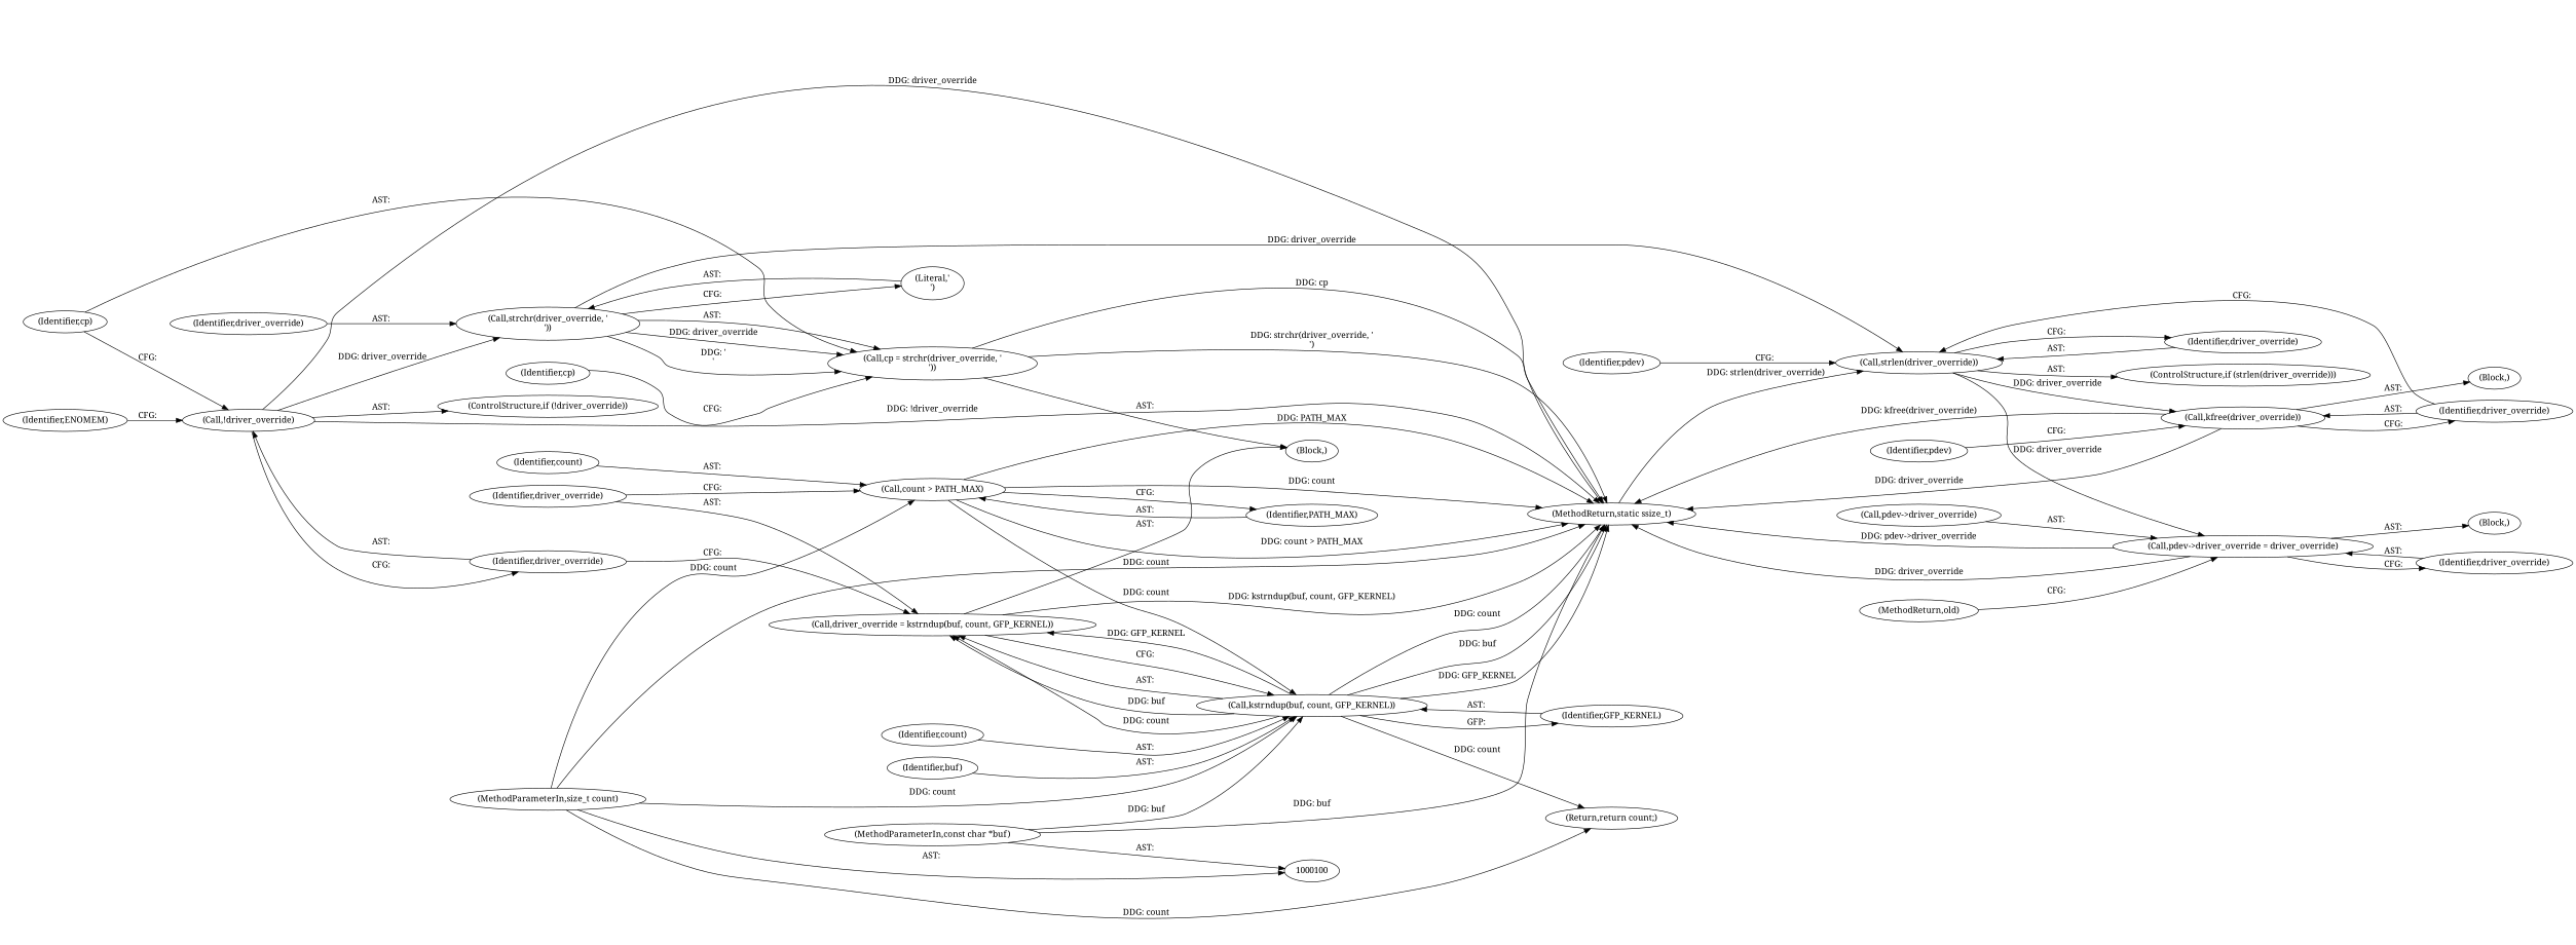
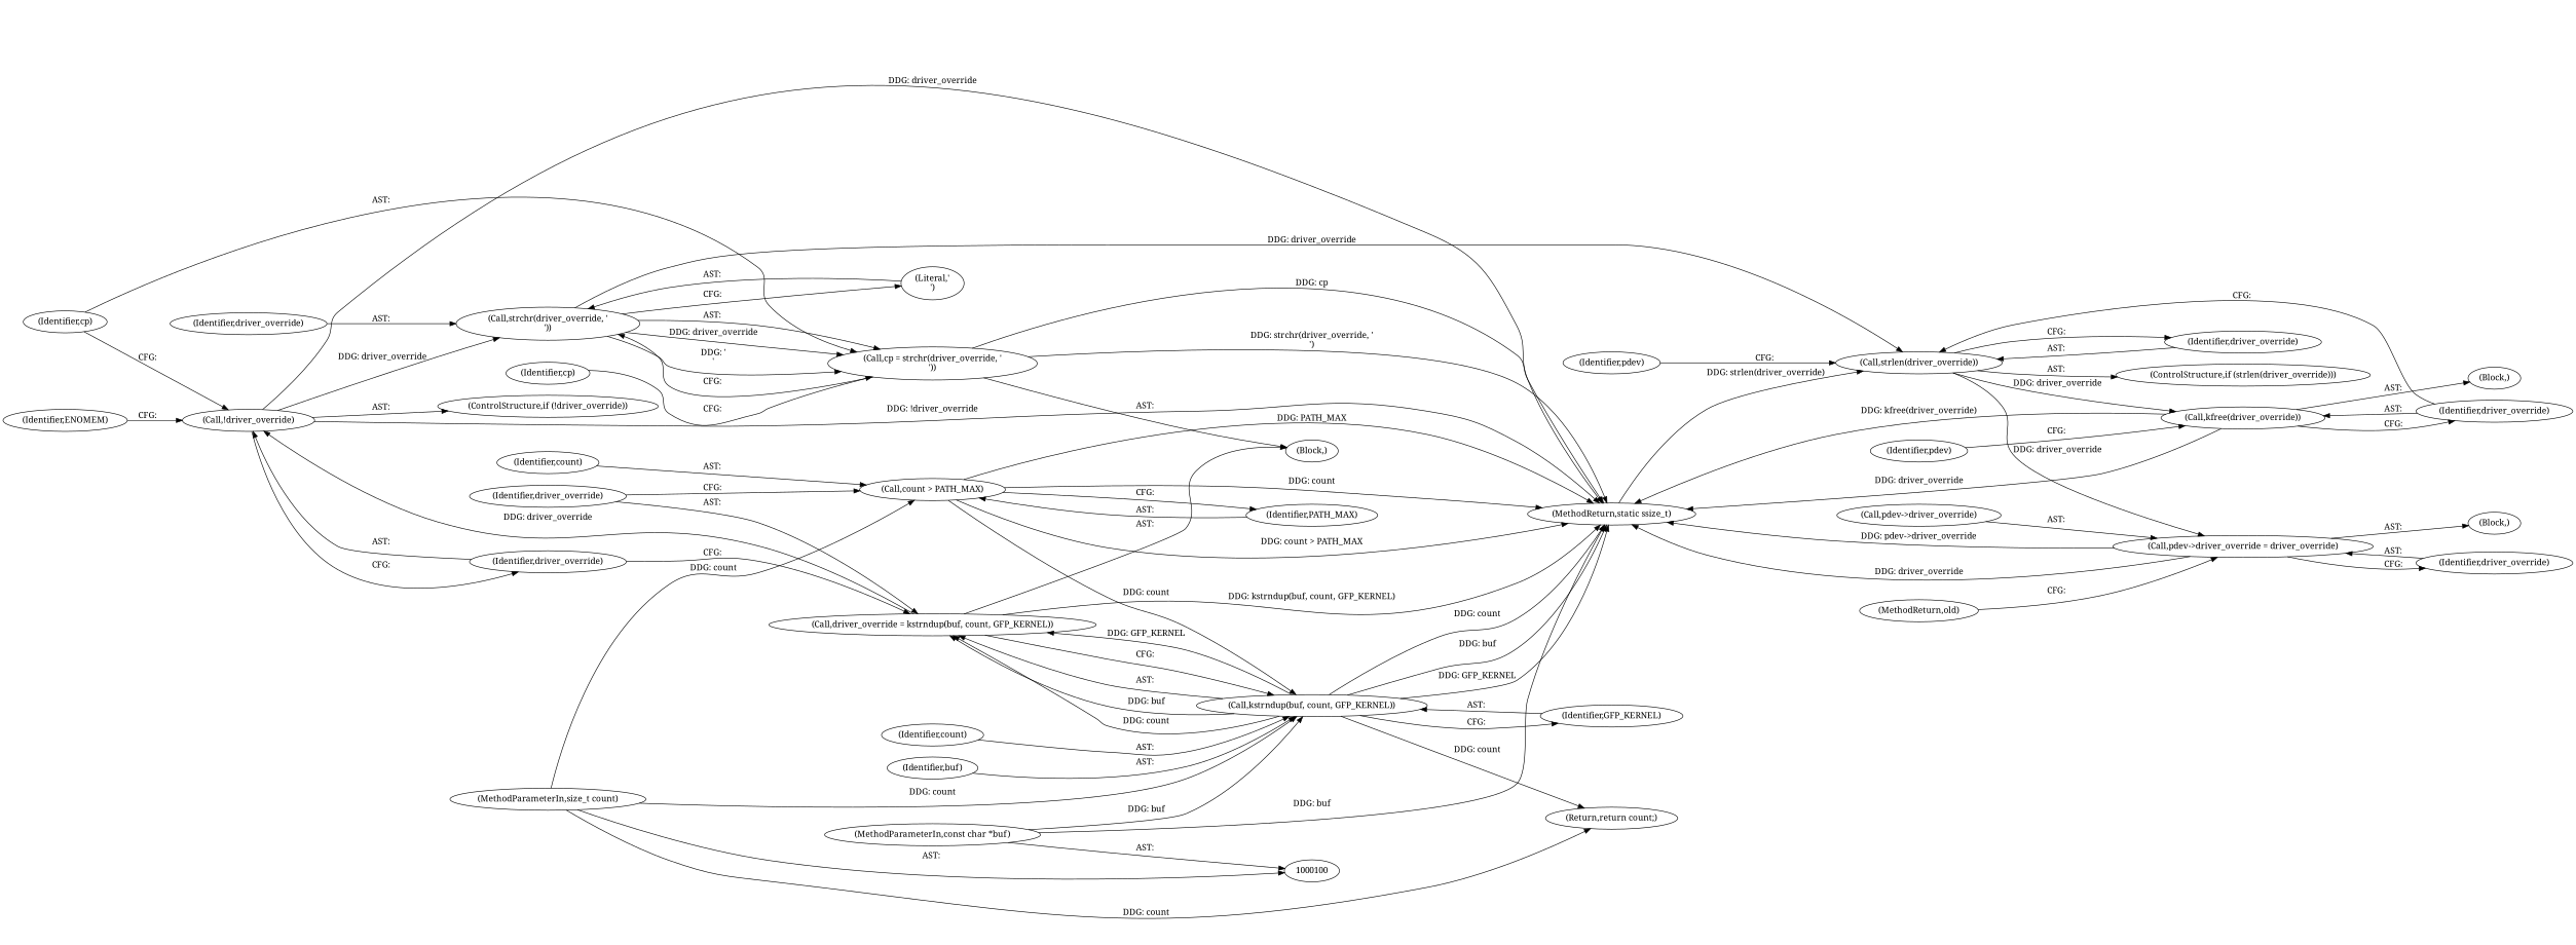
  digraph {
    fontname="Noto Serif"
    rankdir=LR
    node [fontname="Noto Serif"]
    edge [fontname="Noto Serif"]
    n1 [label="(Call,strchr(driver_override, '\n'))"]
    n2 [label="(Call,cp = strchr(driver_override, '\n'))"]
    n3 [label="(Call,strlen(driver_override))"]
    n4 [label="(Literal,'\n')"]
    n5 [label="(MethodReturn,static ssize_t)"]
    n6 [label="(Block,)"]
    n7 [label="(Call,pdev->driver_override = driver_override)"]
    n8 [label="(Call,kfree(driver_override))"]
    n9 [label="(ControlStructure,if (strlen(driver_override)))"]
    n10 [label="(Identifier,driver_override)"]
    n11 [label="(Call,!driver_override)"]
    n12 [label="(ControlStructure,if (!driver_override))"]
    n13 [label="(Identifier,driver_override)"]
    n14 [label="(Call,driver_override = kstrndup(buf, count, GFP_KERNEL))"]
    n15 [label="(Call,kstrndup(buf, count, GFP_KERNEL))"]
    n16 [label="(Return,return count;)"]
    n17 [label="(Identifier,GFP_KERNEL)"]
    n18 [label="(MethodParameterIn,const char *buf)"]
    1000100
    n20 [label="(Call,count > PATH_MAX)"]
    n21 [label="(Identifier,PATH_MAX)"]
    n22 [label="(MethodParameterIn,size_t count)"]
    n23 [label="(Identifier,driver_override)"]
    n24 [label="(Block,)"]
    n25 [label="(Identifier,driver_override)"]
    n26 [label="(Block,)"]
    n27 [label="(Identifier,count)"]
    n28 [label="(Identifier,cp)"]
    n29 [label="(Identifier,buf)"]
    n30 [label="(Identifier,pdev)"]
    n31 [label="(Identifier,cp)"]
    n32 [label="(Identifier,driver_override)"]
    n33 [label="(MethodReturn,old)"]
    n34 [label="(Identifier,driver_override)"]
    n35 [label="(Identifier,pdev)"]
    n36 [label="(Call,pdev->driver_override)"]
    n37 [label="(Identifier,count)"]
    n38 [label="(Identifier,ENOMEM)"]
    n1 -> n2 [label="AST: "]
    n1 -> n2 [label="DDG: driver_override"]
    n1 -> n2 [label="DDG: '\n'"]
    n1 -> n3 [label="DDG: driver_override"]
    n1 -> n4 [label="CFG: "]
+   n2 -> n1 [label="CFG: "]
    n2 -> n5 [label="DDG: cp"]
    n2 -> n5 [label="DDG: strchr(driver_override, '\n')"]
    n2 -> n6 [label="AST: "]
    n3 -> n7 [label="DDG: driver_override"]
    n3 -> n8 [label="DDG: driver_override"]
    n3 -> n9 [label="AST: "]
    n3 -> n10 [label="CFG: "]
    n4 -> n1 [label="AST: "]
    n5 -> n3 [label="DDG: strlen(driver_override)"]
    n7 -> n5 [label="DDG: driver_override"]
    n7 -> n5 [label="DDG: pdev->driver_override"]
    n7 -> n23 [label="CFG: "]
    n7 -> n24 [label="AST: "]
    n8 -> n5 [label="DDG: driver_override"]
    n8 -> n5 [label="DDG: kfree(driver_override)"]
    n8 -> n25 [label="CFG: "]
    n8 -> n26 [label="AST: "]
    n10 -> n3 [label="AST: "]
    n11 -> n1 [label="DDG: driver_override"]
    n11 -> n5 [label="DDG: driver_override"]
    n11 -> n5 [label="DDG: !driver_override"]
    n11 -> n12 [label="AST: "]
    n11 -> n13 [label="CFG: "]
    n13 -> n11 [label="AST: "]
    n13 -> n14 [label="CFG: "]
    n14 -> n5 [label="DDG: kstrndup(buf, count, GFP_KERNEL)"]
    n14 -> n6 [label="AST: "]
+   n14 -> n11 [label="DDG: driver_override"]
    n14 -> n15 [label="CFG: "]
    n15 -> n5 [label="DDG: count"]
    n15 -> n5 [label="DDG: buf"]
    n15 -> n5 [label="DDG: GFP_KERNEL"]
    n15 -> n14 [label="AST: "]
    n15 -> n14 [label="DDG: buf"]
    n15 -> n14 [label="DDG: count"]
    n15 -> n14 [label="DDG: GFP_KERNEL"]
    n15 -> n16 [label="DDG: count"]
-   n15 -> n17 [label="GFP: "]
+   n15 -> n17 [label="CFG: "]
    n17 -> n15 [label="AST: "]
    n18 -> n5 [label="DDG: buf"]
    n18 -> n15 [label="DDG: buf"]
    n18 -> 1000100 [label="AST: "]
    n20 -> n5 [label="DDG: count"]
    n20 -> n5 [label="DDG: count > PATH_MAX"]
    n20 -> n5 [label="DDG: PATH_MAX"]
    n20 -> n15 [label="DDG: count"]
    n20 -> n21 [label="CFG: "]
    n21 -> n20 [label="AST: "]
-   n22 -> n5 [label="DDG: count"]
    n22 -> n15 [label="DDG: count"]
    n22 -> n16 [label="DDG: count"]
    n22 -> 1000100 [label="AST: "]
    n22 -> n20 [label="DDG: count"]
    n23 -> n7 [label="AST: "]
    n25 -> n3 [label="CFG: "]
    n25 -> n8 [label="AST: "]
    n27 -> n15 [label="AST: "]
    n28 -> n2 [label="AST: "]
    n28 -> n11 [label="CFG: "]
    n29 -> n15 [label="AST: "]
    n30 -> n3 [label="CFG: "]
    n31 -> n2 [label="CFG: "]
    n32 -> n1 [label="AST: "]
    n33 -> n7 [label="CFG: "]
    n34 -> n14 [label="AST: "]
    n34 -> n20 [label="CFG: "]
    n35 -> n8 [label="CFG: "]
    n36 -> n7 [label="AST: "]
    n37 -> n20 [label="AST: "]
    n38 -> n11 [label="CFG: "]
  }
